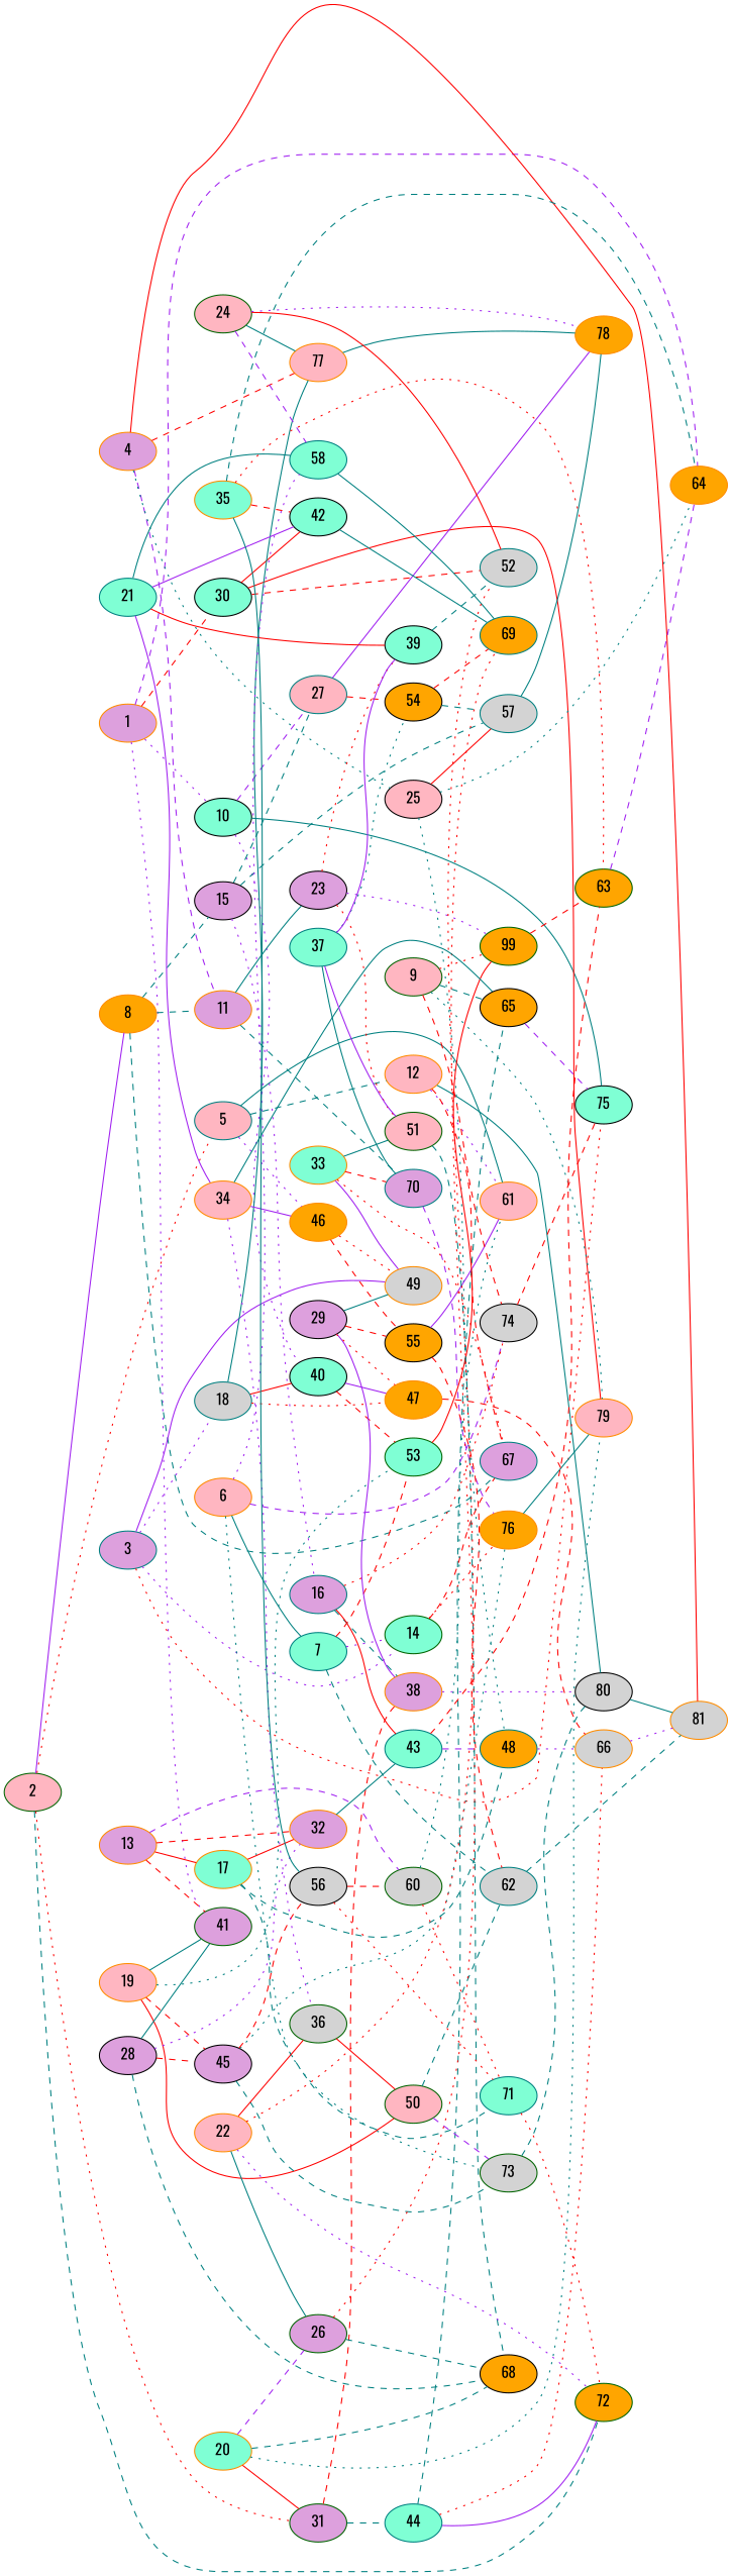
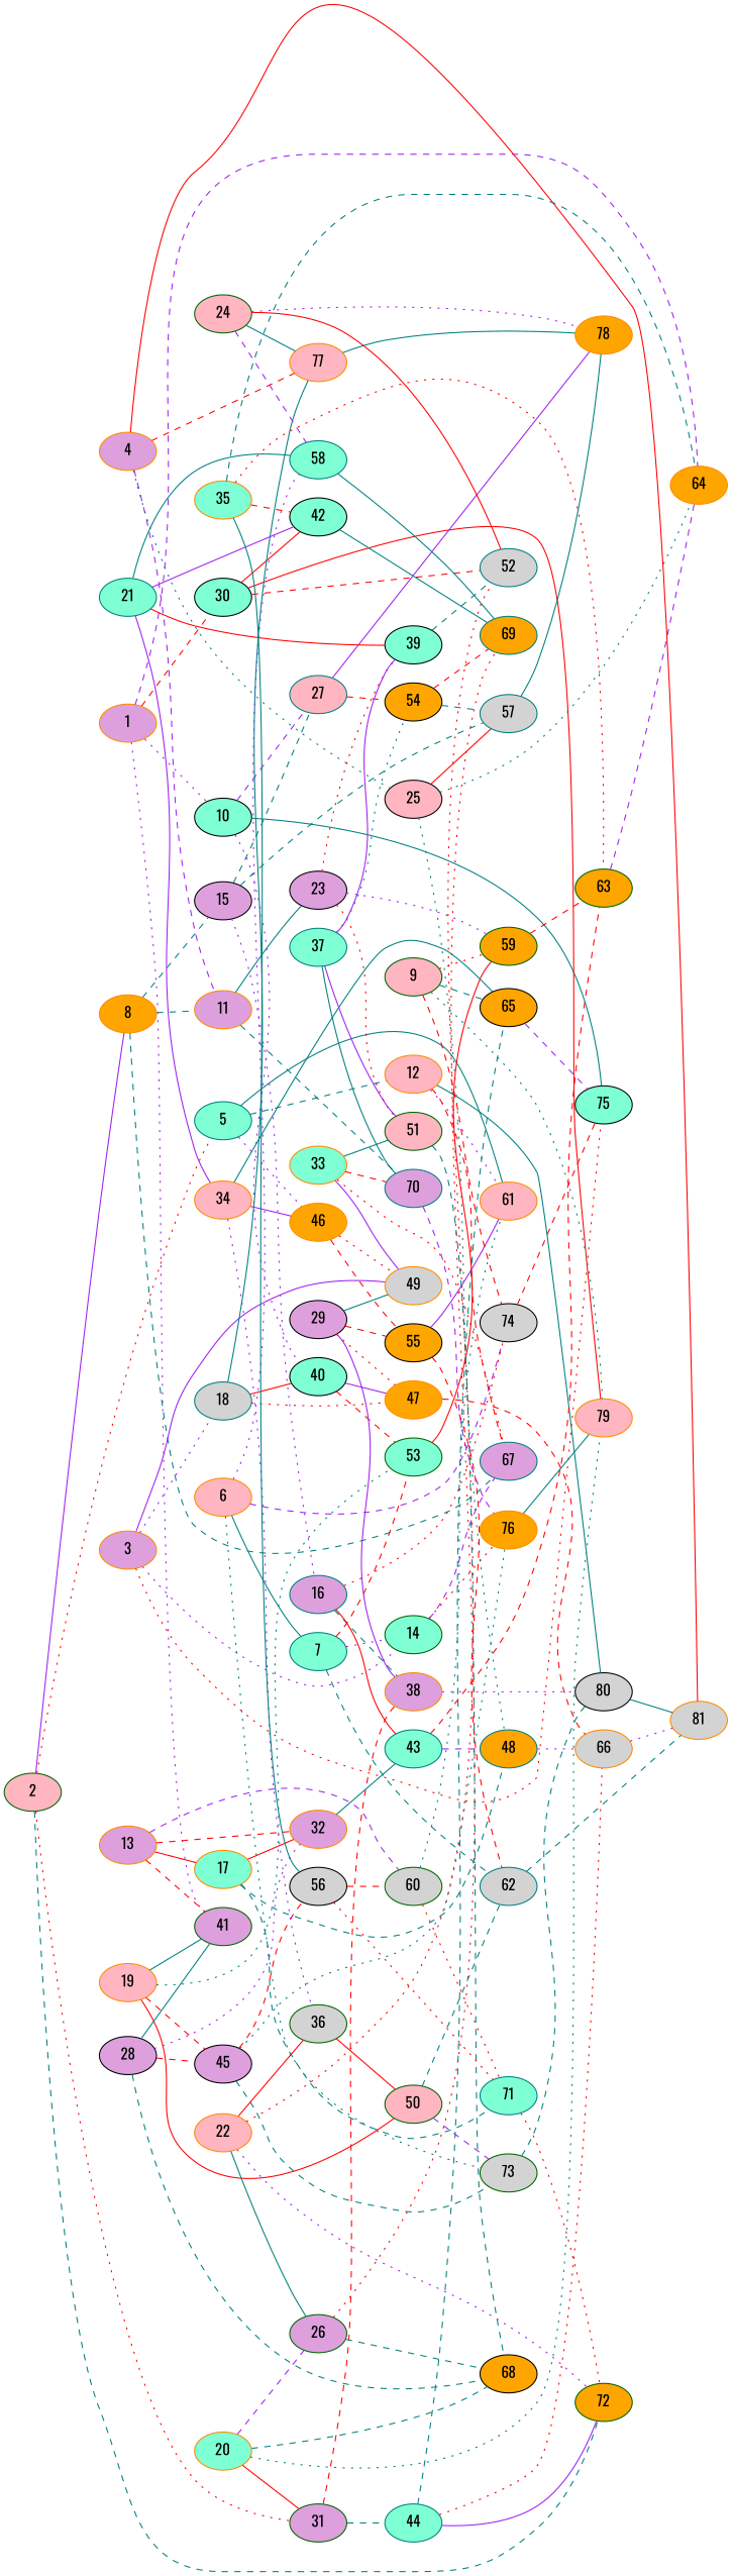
  graph {
    fontname=Oswald
    rankdir=LR
    node [color=darkorange fillcolor=aquamarine fontname=Oswald style=filled]
    edge [color=red fontname=Oswald style=dashed]
    1 [fillcolor=plum]
    10 [color=black]
    30 [color=black]
    41 [color=darkgreen fillcolor=plum]
    64 [fillcolor=orange]
    75 [color=black]
    27 [color=teal fillcolor=lightpink]
    40 [color=black]
    79 [fillcolor=lightpink]
    42 [color=black]
    52 [color=teal fillcolor=lightgrey]
    2 [color=darkgreen fillcolor=lightpink]
-   5 [color=teal fillcolor=lightpink]
+   5 [color=teal]
    8 [fillcolor=orange]
    31 [color=darkgreen fillcolor=plum]
    72 [color=darkgreen fillcolor=orange]
    12 [fillcolor=lightpink]
    46 [fillcolor=orange]
    61 [fillcolor=lightpink]
    11 [fillcolor=plum]
    15 [color=black fillcolor=plum]
    67 [color=teal fillcolor=plum]
    38 [fillcolor=plum]
    44 [color=teal]
-   3 [color=teal fillcolor=plum]
+   3 [fillcolor=plum]
    14 [color=darkgreen]
    18 [color=teal fillcolor=lightgrey]
    49 [fillcolor=lightgrey]
    76 [fillcolor=orange]
    77 [fillcolor=lightpink]
    47 [fillcolor=orange]
    4 [fillcolor=plum]
    25 [color=black fillcolor=lightpink]
    81 [fillcolor=lightgrey]
    23 [color=black fillcolor=plum]
    70 [color=teal fillcolor=plum]
    57 [color=teal fillcolor=lightgrey]
    48 [color=teal fillcolor=orange]
    78 [fillcolor=orange]
    80 [color=black fillcolor=lightgrey]
    55 [color=black fillcolor=orange]
    6 [fillcolor=lightpink]
    7 [color=teal]
    58 [color=teal]
    73 [color=darkgreen fillcolor=lightgrey]
    74 [color=black fillcolor=lightgrey]
    53 [color=darkgreen]
    62 [color=teal fillcolor=lightgrey]
    69 [color=teal fillcolor=orange]
-   59 [color=darkgreen fillcolor=orange label=99]
+   59 [color=darkgreen fillcolor=orange]
    16 [color=teal fillcolor=plum]
    9 [color=darkgreen fillcolor=lightpink]
    65 [color=black fillcolor=orange]
    63 [color=darkgreen fillcolor=orange]
    54 [color=black fillcolor=orange]
    39 [color=black]
    51 [color=darkgreen fillcolor=lightpink]
    13 [fillcolor=plum]
    17
    32 [fillcolor=plum]
    60 [color=darkgreen fillcolor=lightgrey]
    71 [color=teal]
    43 [color=teal]
    66 [fillcolor=lightgrey]
    19 [fillcolor=lightpink]
    45 [color=black fillcolor=plum]
    50 [color=darkgreen fillcolor=lightpink]
    56 [color=black fillcolor=lightgrey]
    20
    26 [color=darkgreen fillcolor=plum]
    68 [color=black fillcolor=orange]
    21 [color=teal]
    34 [fillcolor=lightpink]
    36 [color=darkgreen fillcolor=lightgrey]
    22 [fillcolor=lightpink]
    24 [color=darkgreen fillcolor=lightpink]
    28 [color=black fillcolor=plum]
    29 [color=black fillcolor=plum]
    33
    35
    37 [color=teal]
    1 -- 10 [color=purple style=dotted]
    1 -- 30
    1 -- 41 [color=purple style=dotted]
    1 -- 64 [color=purple]
    10 -- 75 [color=teal style=solid]
    10 -- 27 [color=purple]
    10 -- 40 [color=purple style=dotted]
    30 -- 79 [style=solid]
    30 -- 42 [style=solid]
    30 -- 52
    27 -- 78 [color=purple style=solid]
    27 -- 54
    40 -- 47 [color=purple style=solid]
    40 -- 53
    42 -- 69 [color=teal style=solid]
    2 -- 5 [style=dotted]
    2 -- 8 [color=purple style=solid]
    2 -- 31 [style=dotted]
    2 -- 72 [color=teal]
    5 -- 12 [color=teal]
    5 -- 46 [color=purple style=dotted]
    5 -- 61 [color=teal style=solid]
    8 -- 11 [color=teal]
    8 -- 15 [color=teal]
    8 -- 67 [color=teal]
    31 -- 38
    31 -- 44 [color=teal]
    12 -- 61 [color=purple style=dotted]
    12 -- 67
    12 -- 80 [color=teal style=solid]
    46 -- 49 [style=dotted]
    46 -- 55
    11 -- 23 [color=teal style=solid]
    11 -- 70 [color=teal]
    15 -- 27 [color=teal]
    15 -- 57 [color=teal]
    15 -- 16 [color=purple style=dotted]
    38 -- 80 [color=purple style=dotted]
    44 -- 72 [color=purple style=solid]
    44 -- 65 [color=teal]
    44 -- 66 [style=dotted]
    3 -- 75 [style=dotted]
    3 -- 14 [color=purple style=dotted]
    3 -- 18 [color=purple style=dotted]
    3 -- 49 [color=purple style=solid]
-   14 -- 67
+   14 -- 67 [color=purple]
    14 -- 76 [style=dotted]
    18 -- 40 [style=solid]
    18 -- 77 [color=teal style=solid]
    18 -- 47 [style=dotted]
    76 -- 79 [color=teal style=solid]
    77 -- 78 [color=teal style=solid]
    47 -- 66
    4 -- 11 [color=purple]
    4 -- 77
    4 -- 25 [color=teal style=dotted]
    4 -- 81 [style=solid]
    25 -- 64 [color=teal style=dotted]
    25 -- 57 [style=solid]
    25 -- 48 [color=teal style=dotted]
    23 -- 59 [color=purple style=dotted]
    23 -- 39 [style=dotted]
    23 -- 51 [style=dotted]
    70 -- 76 [color=purple]
    57 -- 78 [color=teal style=solid]
    48 -- 66 [color=purple style=dotted]
    80 -- 81 [color=teal style=solid]
    55 -- 61 [color=purple style=solid]
    55 -- 62
    6 -- 7 [color=teal style=solid]
    6 -- 58 [color=purple style=dotted]
    6 -- 73 [color=teal style=dotted]
    6 -- 74 [color=purple]
    7 -- 14 [color=purple style=dotted]
    7 -- 53
    7 -- 62 [color=teal]
    58 -- 69 [color=teal style=solid]
    73 -- 80 [color=teal]
    74 -- 75
    53 -- 59 [style=solid]
    62 -- 81 [color=teal]
    59 -- 63
    16 -- 38 [color=teal]
    16 -- 74 [style=dotted]
    16 -- 43 [style=solid]
    9 -- 79 [color=teal style=dotted]
    9 -- 74
    9 -- 59 [style=dotted]
    9 -- 65 [color=teal]
    65 -- 75 [color=purple]
    63 -- 64 [color=purple]
    54 -- 57 [color=teal]
    54 -- 69
    39 -- 52 [color=teal]
    51 -- 68 [color=teal]
    13 -- 41
    13 -- 17 [style=solid]
    13 -- 32
    13 -- 60 [color=purple]
    17 -- 48 [color=teal]
    17 -- 32 [style=solid]
    17 -- 71 [color=teal]
    32 -- 43 [color=teal style=solid]
    60 -- 61 [color=teal style=dotted]
    60 -- 71 [style=dotted]
    71 -- 72 [style=dotted]
    43 -- 48 [color=purple]
    43 -- 63
    66 -- 81 [color=purple style=dotted]
    19 -- 41 [color=teal style=solid]
    19 -- 53 [color=teal style=dotted]
    19 -- 45
    19 -- 50 [style=solid]
    45 -- 76 [color=teal style=dotted]
    45 -- 73 [color=teal]
    45 -- 56
    50 -- 73 [color=purple]
    50 -- 62 [color=teal]
    56 -- 60
    56 -- 71 [style=dotted]
    20 -- 79 [color=teal style=dotted]
    20 -- 31 [style=solid]
    20 -- 26 [color=purple]
    20 -- 68 [color=teal]
    26 -- 69 [style=dotted]
    26 -- 68 [color=teal]
    21 -- 42 [color=purple style=solid]
    21 -- 58 [color=teal style=solid]
    21 -- 39 [style=solid]
    21 -- 34 [color=purple style=solid]
    34 -- 46 [color=purple style=solid]
    34 -- 65 [color=teal style=solid]
    34 -- 36 [color=purple style=dotted]
    36 -- 50 [style=solid]
    22 -- 52 [style=dotted]
    22 -- 72 [color=purple style=dotted]
    22 -- 26 [color=teal style=solid]
    22 -- 36 [style=solid]
    24 -- 52 [style=solid]
    24 -- 77 [color=teal style=solid]
    24 -- 78 [color=purple style=dotted]
    24 -- 58 [color=purple]
    28 -- 41 [color=teal style=solid]
    28 -- 32 [color=purple style=dotted]
    28 -- 45
    28 -- 68 [color=teal]
    29 -- 38 [color=purple style=solid]
    29 -- 49 [color=teal style=solid]
    29 -- 47 [style=dotted]
    29 -- 55
    33 -- 67 [style=dotted]
    33 -- 49 [color=purple style=solid]
    33 -- 70
    33 -- 51 [color=teal style=solid]
    35 -- 64 [color=teal]
    35 -- 42
    35 -- 63 [style=dotted]
    35 -- 56 [color=teal style=solid]
    37 -- 70 [color=teal style=solid]
    37 -- 54 [color=teal style=dotted]
    37 -- 39 [color=purple style=solid]
    37 -- 51 [color=purple style=solid]
  }
